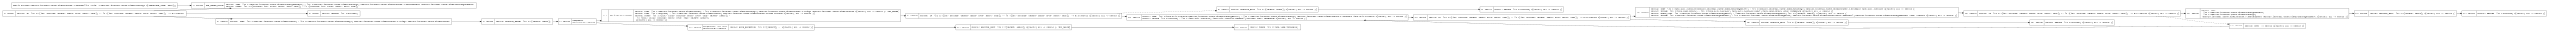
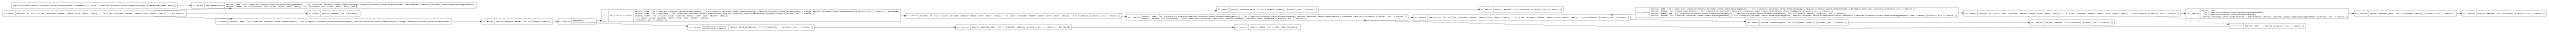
  digraph {
    fontname="Courier Prime"
    rankdir=LR
    node [fontname="Courier Prime" shape=record]
    edge [fontname="Courier Prime"]
    n1 [label="{0\:\ 0x0000|MTH_ENTER_BLOCK\l|0x0000: IGET  (r0 I:okhttp3.internal.cache.DiskLruCache$Snapshot) = (r4 I:okhttp3.internal.cache.DiskLruCache$3) okhttp3.internal.cache.DiskLruCache.3.nextSnapshot okhttp3.internal.cache.DiskLruCache$Snapshot \l0x0002: CONST  (r1 I:?[boolean, int, float, short, byte, char]) = (1 ?[boolean, int, float, short, byte, char]) \l}"]
    n2 [label="{1\:\ 0x0003|0x0003: IF  (r0 I:?[int, boolean, OBJECT, ARRAY, byte, short, char]) == (0 ?[int, boolean, OBJECT, ARRAY, byte, short, char])  \-\> B:3:0x0006 \l}"]
    n3 [label="{2\:\ 0x0005|0x0005: RETURN  (r1 I:boolean) \l}"]
    n4 [label="{3\:\ 0x0006|0x0006: IGET  (r0 I:okhttp3.internal.cache.DiskLruCache) = (r4 I:okhttp3.internal.cache.DiskLruCache$3) okhttp3.internal.cache.DiskLruCache.3.this$0 okhttp3.internal.cache.DiskLruCache \l}"]
    n5 [label="{4\:\ 0x0008|0x0008: MONITOR_ENTER  (r0 I:?[OBJECT, ARRAY]) \l}"]
    n6 [label="{5\:\ 0x0009|SYNTHETIC\lSplitter:B:5:0x0009\l}"]
    n7 [label="{6\:\ ?|Splitter:B:5:0x0009\l|0x0009: IGET  (r2 I:okhttp3.internal.cache.DiskLruCache) = (r4 I:okhttp3.internal.cache.DiskLruCache$3) okhttp3.internal.cache.DiskLruCache.3.this$0 okhttp3.internal.cache.DiskLruCache A[Catch:\{ all \-\> 0x002f \}, TRY_ENTER]\l0x000b: IGET  (r2 I:boolean) = (r2 I:okhttp3.internal.cache.DiskLruCache) okhttp3.internal.cache.DiskLruCache.closed boolean A[Catch:\{ all \-\> 0x002f \}]\l0x000d: CONST  (r3 I:?[int, float, boolean, short, byte, char, OBJECT, ARRAY]) = \l  (0 ?[int, float, boolean, short, byte, char, OBJECT, ARRAY])\l A[Catch:\{ all \-\> 0x002f \}]\l}"]
    n8 [label="{20\:\ 0x002f|ExcHandler: all null\lSplitter:B:5:0x0009\l|0x002f: MOVE_EXCEPTION  (r1 I:?[OBJECT]) =  A[Catch:\{ all \-\> 0x002f \}]\l}"]
    n9 [label="{7\:\ 0x000e|0x000e: IF  (r2 I:?[int, boolean, OBJECT, ARRAY, byte, short, char]) == (0 ?[int, boolean, OBJECT, ARRAY, byte, short, char])  \-\> B:10:0x0012 A[Catch:\{ all \-\> 0x002f \}]\l}"]
    n10 [label="{21\:\ 0x0030|0x0030: MONITOR_EXIT  (r0 I:?[OBJECT, ARRAY]) A[Catch:\{ all \-\> 0x002f \}, TRY_LEAVE]\l}"]
    n11 [label="{8\:\ 0x0010|0x0010: MONITOR_EXIT  (r0 I:?[OBJECT, ARRAY]) A[Catch:\{ all \-\> 0x002f \}]\l}"]
    n12 [label="{10\:\ 0x0012|0x0012: IGET  (r2 I:java.util.Iterator\<okhttp3.internal.cache.DiskLruCache$Entry\>) = (r4 I:okhttp3.internal.cache.DiskLruCache$3) okhttp3.internal.cache.DiskLruCache.3.delegate java.util.Iterator A[Catch:\{ all \-\> 0x002f \}]\l0x0014: INVOKE  (r2 I:boolean) = (r2 I:java.util.Iterator) java.util.Iterator.hasNext():boolean type: INTERFACE A[Catch:\{ all \-\> 0x002f \}]\l}"]
    n13 [label="{9\:\ 0x0011|0x0011: RETURN  (r3 I:boolean) A[Catch:\{ all \-\> 0x002f \}]\l}"]
    n14 [label="{11\:\ 0x0018|0x0018: IF  (r2 I:?[int, boolean, OBJECT, ARRAY, byte, short, char]) == (0 ?[int, boolean, OBJECT, ARRAY, byte, short, char])  \-\> B:18:0x002d A[Catch:\{ all \-\> 0x002f \}]\l}"]
    n15 [label="{12\:\ 0x001a|0x001a: IGET  (r2 I:java.util.Iterator\<okhttp3.internal.cache.DiskLruCache$Entry\>) = (r4 I:okhttp3.internal.cache.DiskLruCache$3) okhttp3.internal.cache.DiskLruCache.3.delegate java.util.Iterator A[Catch:\{ all \-\> 0x002f \}]\l0x001c: INVOKE  (r2 I:java.lang.Object) = (r2 I:java.util.Iterator) java.util.Iterator.next():java.lang.Object type: INTERFACE A[Catch:\{ all \-\> 0x002f \}]\l0x0020: CHECK_CAST  (r2 I:okhttp3.internal.cache.DiskLruCache$Entry) = (okhttp3.internal.cache.DiskLruCache$Entry) (r2 I:?[OBJECT, ARRAY]) A[Catch:\{ all \-\> 0x002f \}]\l0x0022: INVOKE  (r2 I:okhttp3.internal.cache.DiskLruCache$Snapshot) = (r2 I:okhttp3.internal.cache.DiskLruCache$Entry) okhttp3.internal.cache.DiskLruCache.Entry.snapshot():okhttp3.internal.cache.DiskLruCache$Snapshot type: VIRTUAL A[Catch:\{ all \-\> 0x002f \}]\l}"]
    n16 [label="{18\:\ 0x002d|0x002d: MONITOR_EXIT  (r0 I:?[OBJECT, ARRAY]) A[Catch:\{ all \-\> 0x002f \}]\l}"]
    n17 [label="{13\:\ 0x0026|0x0026: IF  (r2 I:?[int, boolean, OBJECT, ARRAY, byte, short, char]) != (0 ?[int, boolean, OBJECT, ARRAY, byte, short, char])  \-\> B:15:0x0029 A[Catch:\{ all \-\> 0x002f \}]\l}"]
    n18 [label="{19\:\ 0x002e|0x002e: RETURN  (r3 I:boolean) A[Catch:\{ all \-\> 0x002f \}]\l}"]
    n19 [label="{14\:\ 0x0028|0x0028: GOTO  \-\> 0x0012 A[Catch:\{ all \-\> 0x002f \}]\l}"]
    n20 [label="{15\:\ 0x0029|0x0029: IPUT  \l  (r2 I:okhttp3.internal.cache.DiskLruCache$Snapshot)\l  (r4 I:okhttp3.internal.cache.DiskLruCache$3)\l okhttp3.internal.cache.DiskLruCache.3.nextSnapshot okhttp3.internal.cache.DiskLruCache$Snapshot A[Catch:\{ all \-\> 0x002f \}]\l}"]
    n21 [label="{16\:\ 0x002b|0x002b: MONITOR_EXIT  (r0 I:?[OBJECT, ARRAY]) A[Catch:\{ all \-\> 0x002f \}]\l}"]
    n22 [label="{17\:\ 0x002c|0x002c: RETURN  (r1 I:boolean) A[Catch:\{ all \-\> 0x002f \}]\l}"]
    n23 [label="{22\:\ 0x0031|0x0031: THROW  (r1 I:java.lang.Throwable) \l}"]
    n24 [label="{public boolean okhttp3.internal.cache.DiskLruCache.3.hasNext((r4 'this' I:okhttp3.internal.cache.DiskLruCache$3 A[IMMUTABLE_TYPE, THIS])) }"]
    n2 -> n1
    n2 -> n3 [style=solid]
    n2 -> n4
    n4 -> n5
    n5 -> n6
    n6 -> n7
    n6 -> n8
    n7 -> n9
    n8 -> n10
    n9 -> n11 [style=dashed]
    n9 -> n12
    n10 -> n23
    n11 -> n13
    n12 -> n14
-   n14 -> n15 [style=dashed]
+   n15 -> n14 [style=dashed]
    n14 -> n16
    n15 -> n17
    n16 -> n18
    n17 -> n19 [style=dashed]
    n17 -> n20
    n19 -> n12
    n20 -> n21
    n21 -> n22
    n24 -> n1
  }
